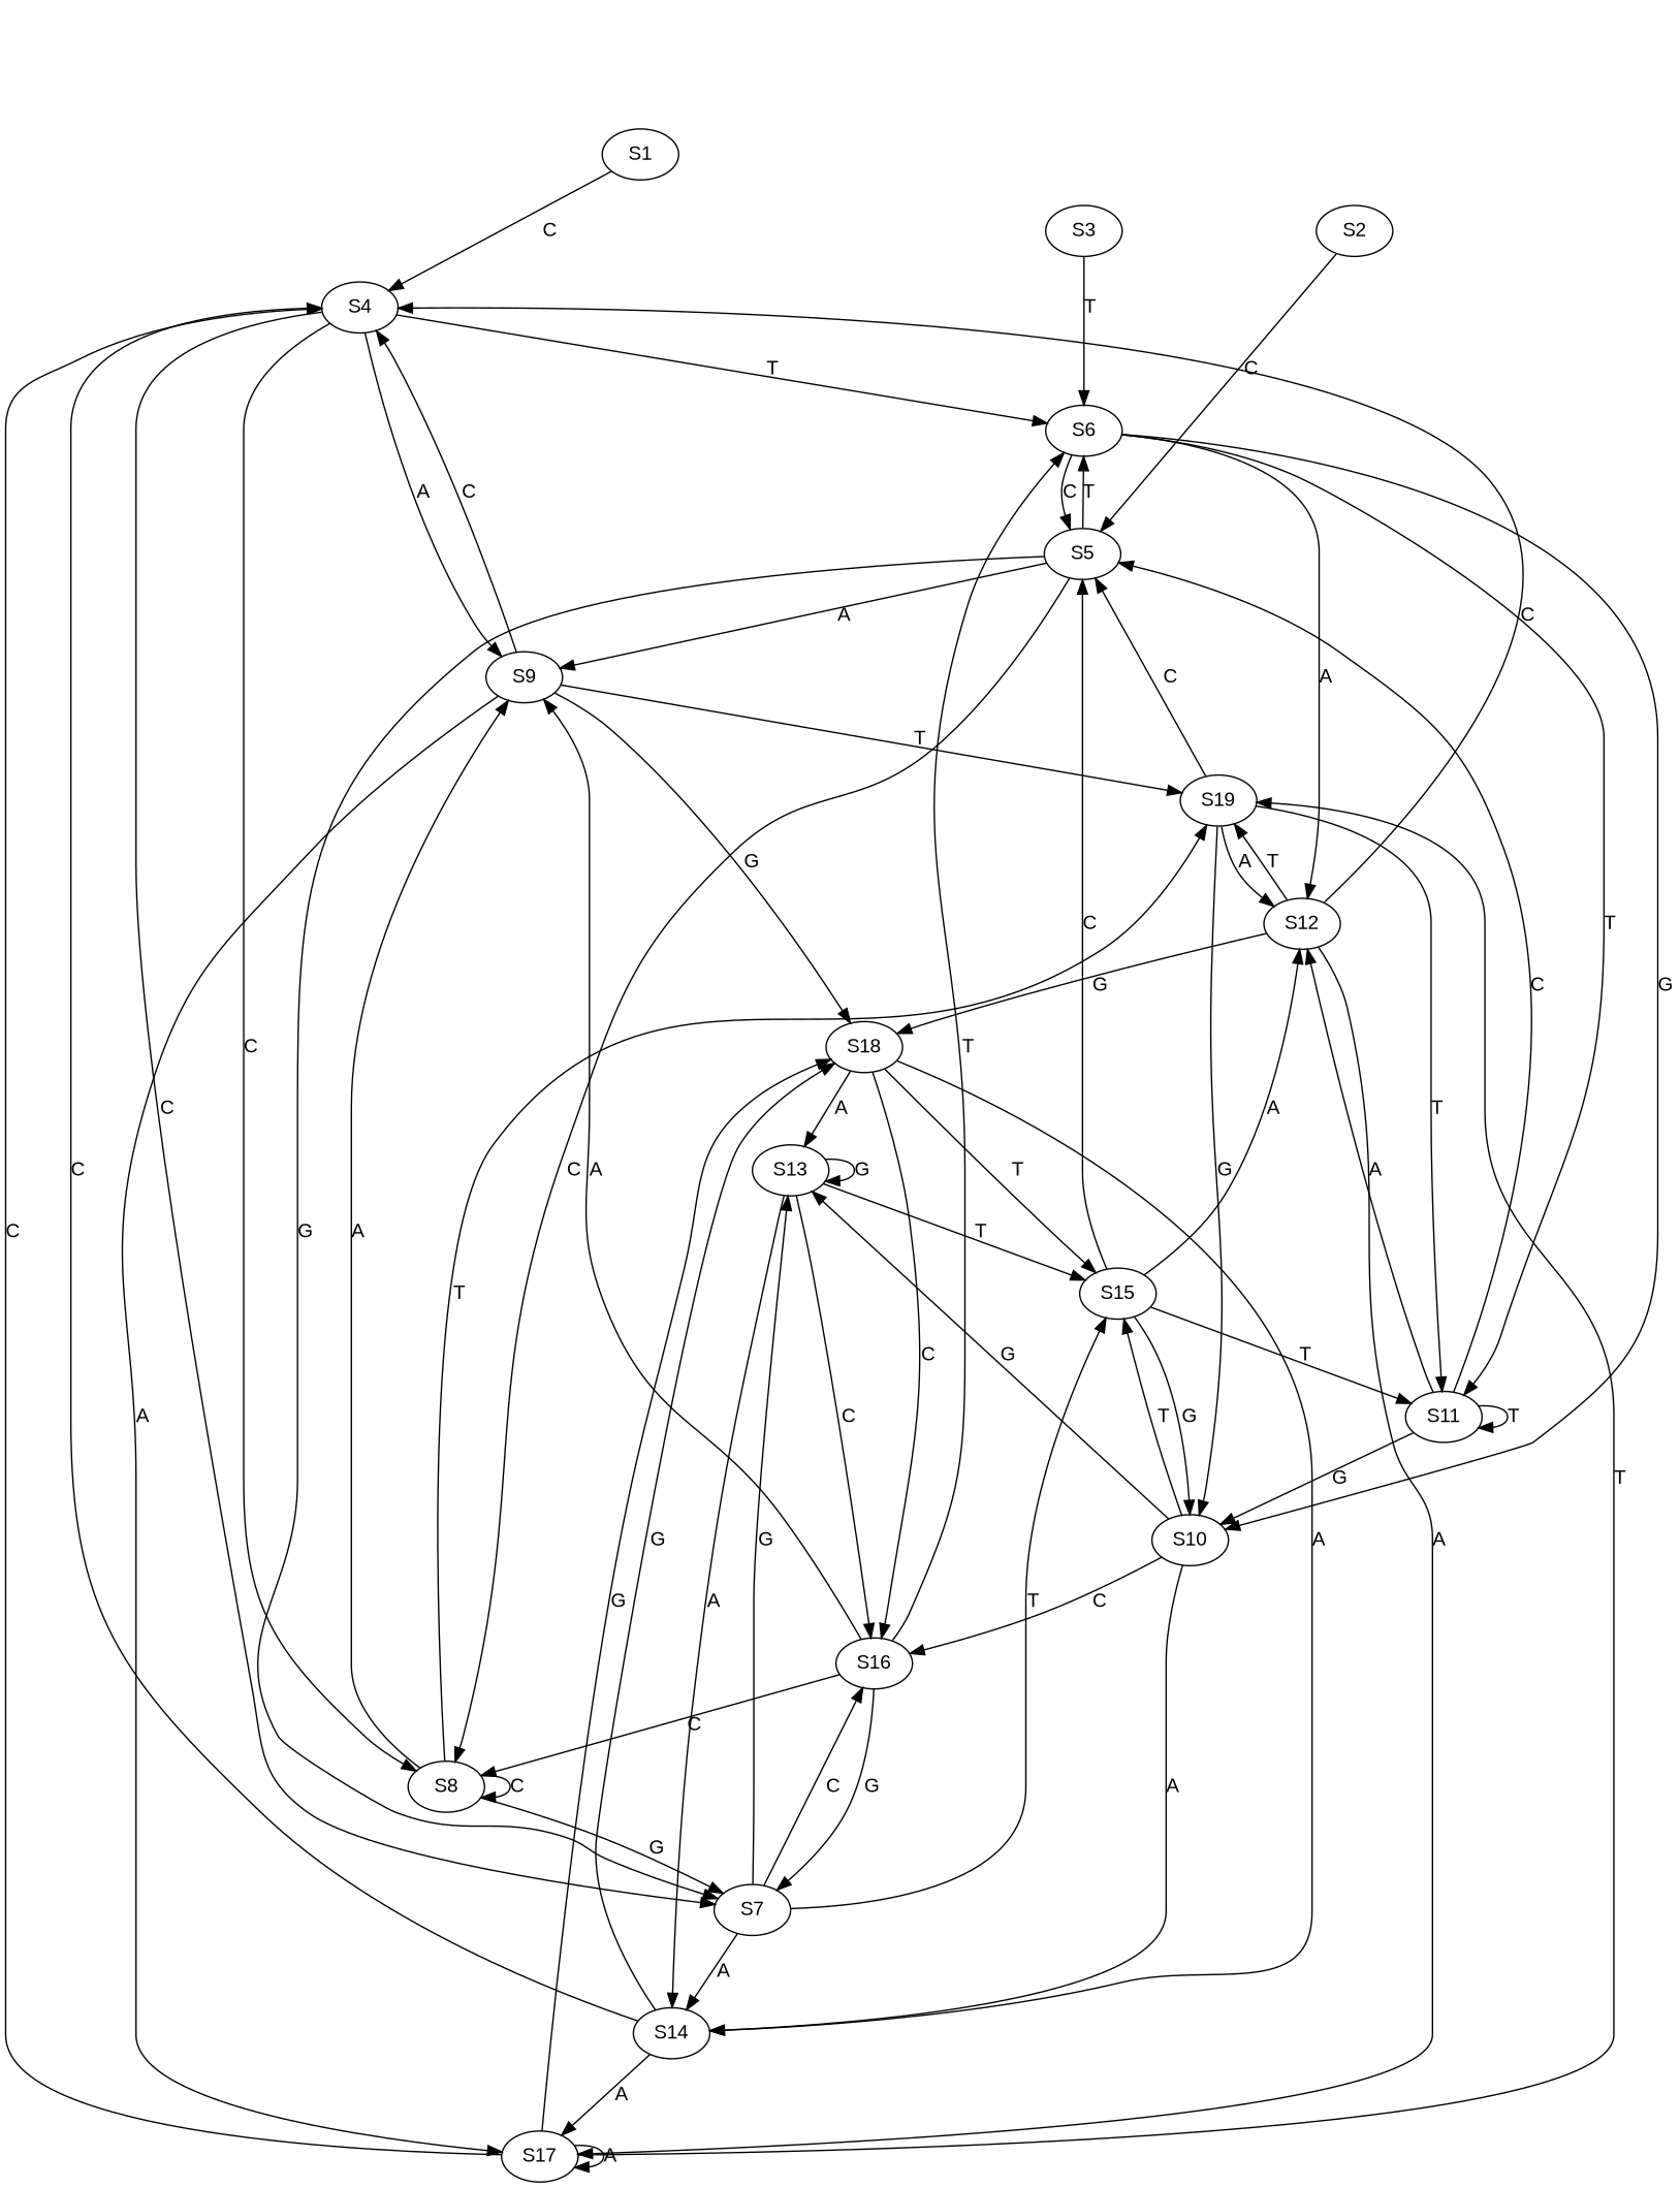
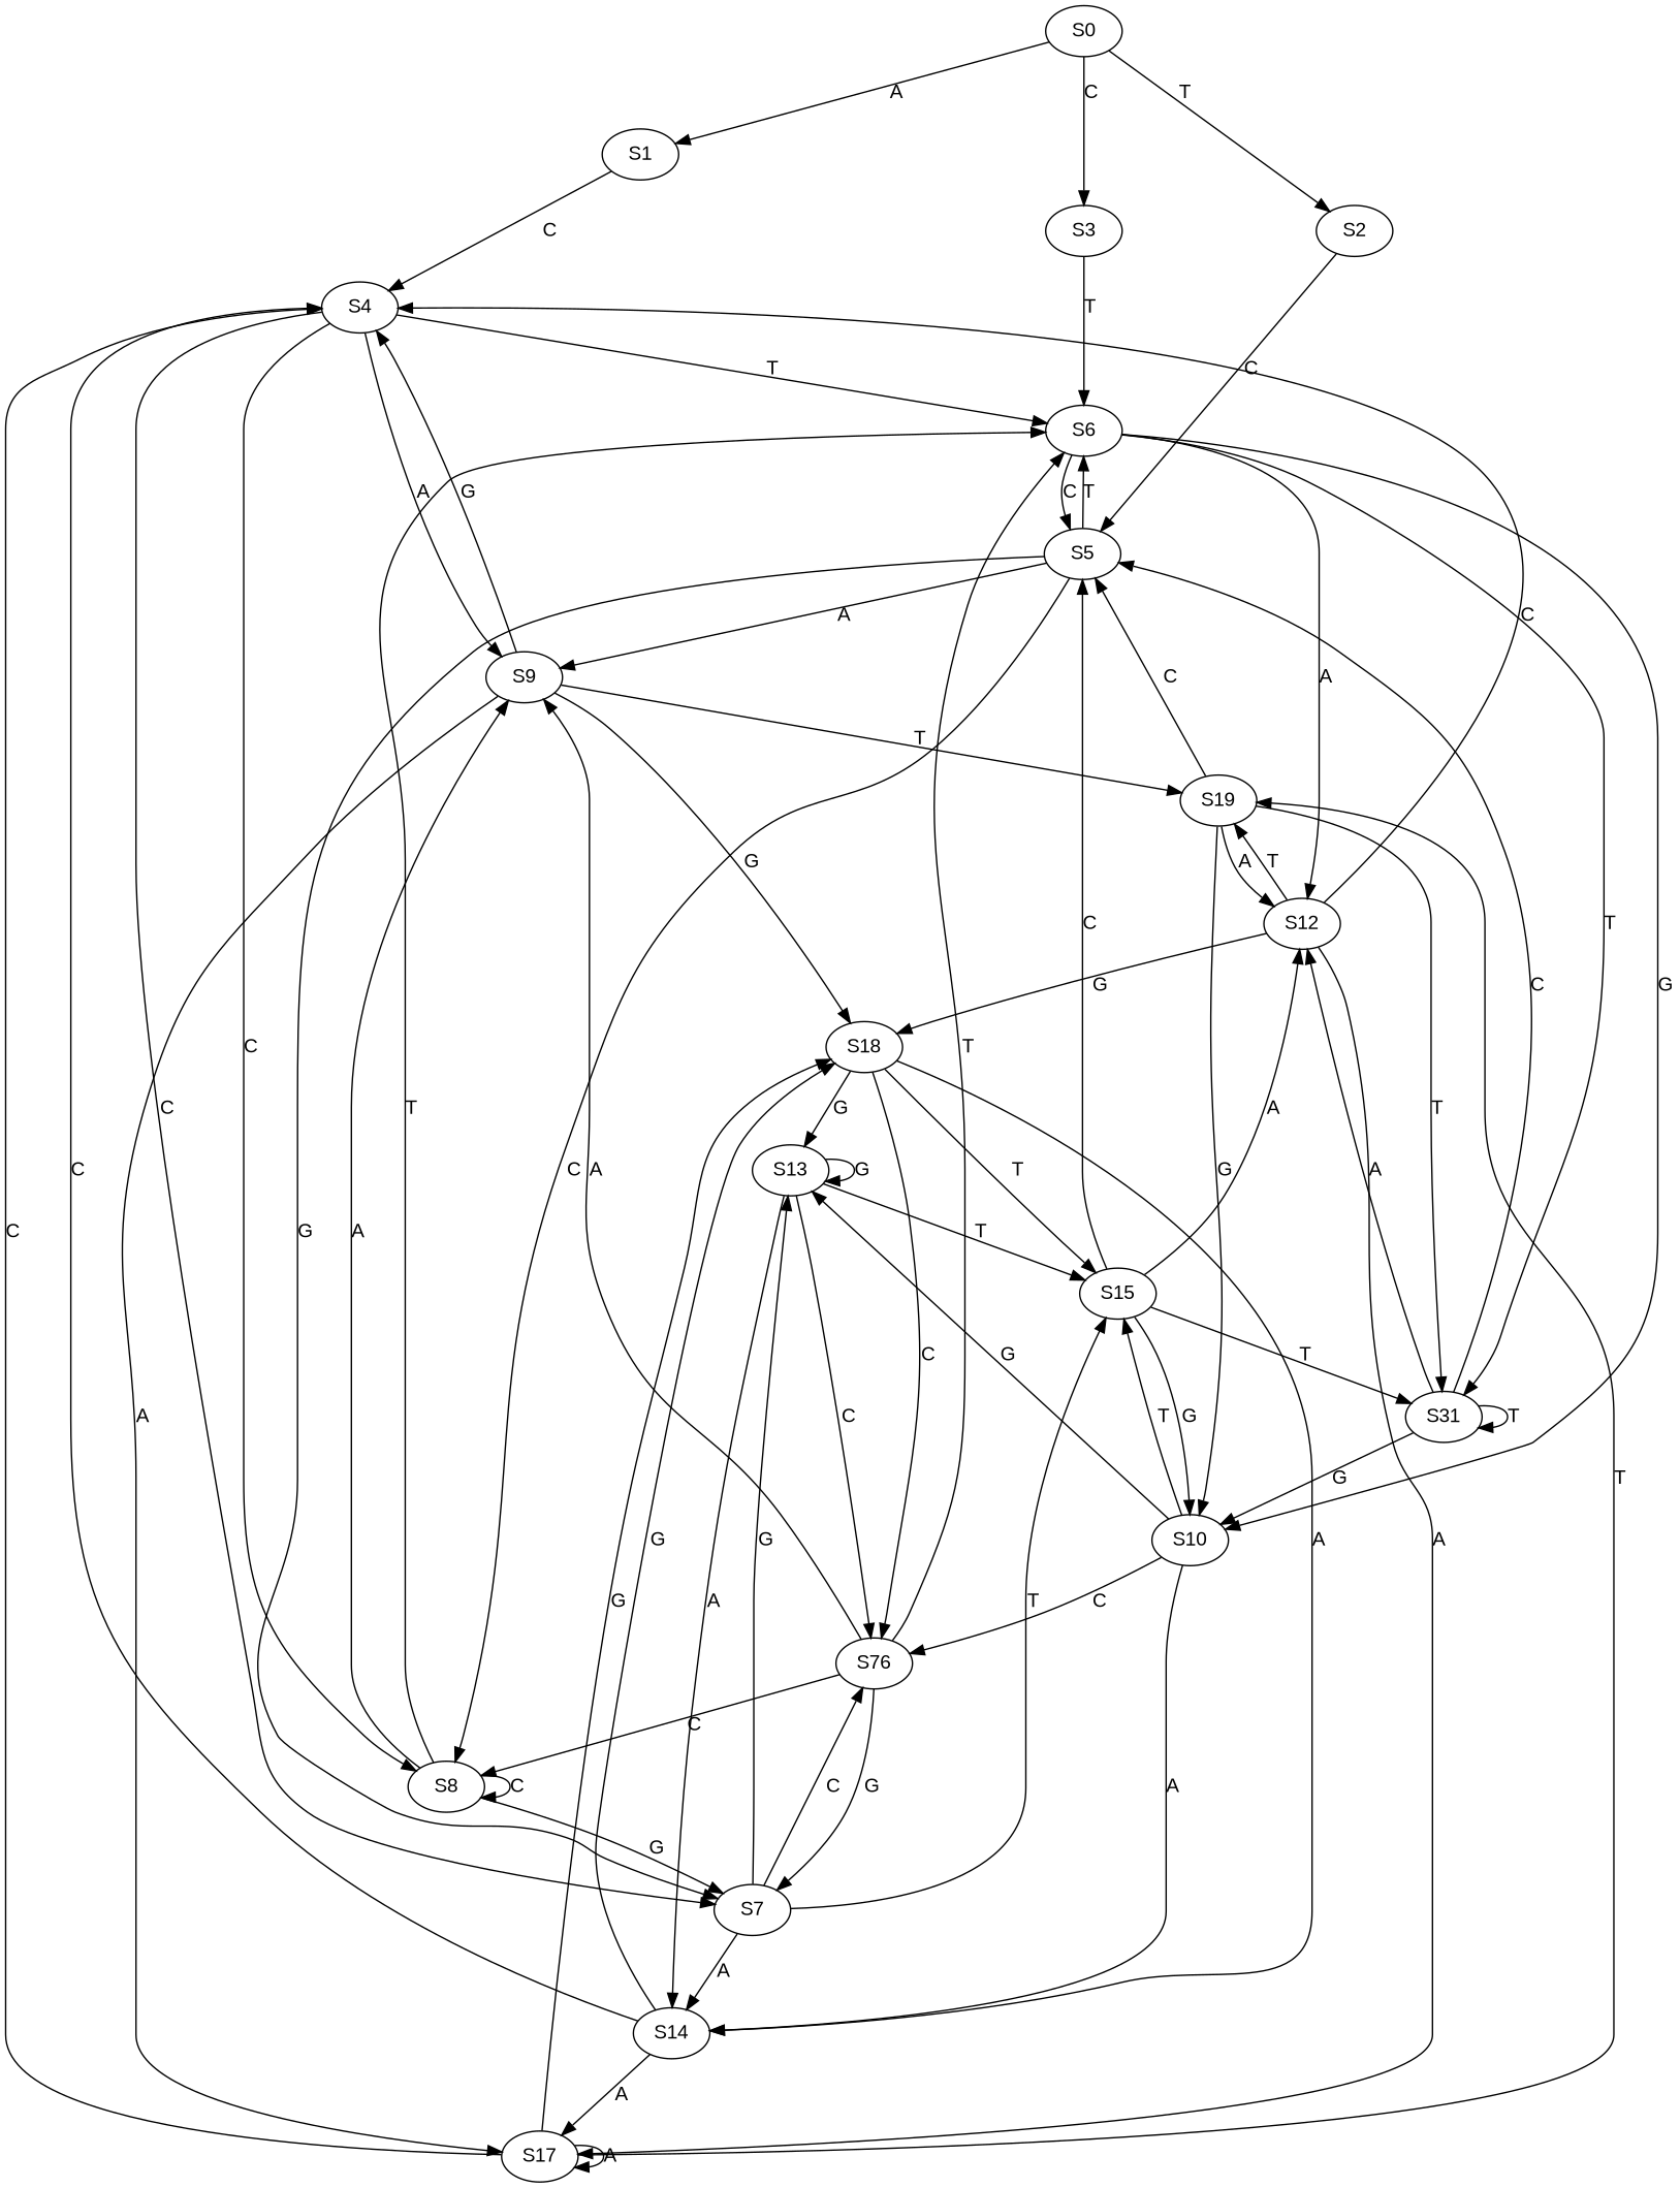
  strict digraph {
    fontname="Liberation Sans"
    node [fontname="Liberation Sans"]
    edge [fontname="Liberation Sans"]
+   S0
    S1
    S2
    S3
    S4
    S5
    S6
    S7
    S8
    S9
    S10
-   S11
+   S11 [label=S31]
    S12
    S13
    S14
    S15
-   S16
+   S16 [label=S76]
    S17
    S18
    S19
+   S0 -> S1 [label=A]
+   S0 -> S2 [label=T]
+   S0 -> S3 [label=C]
    S1 -> S4 [label=C]
    S2 -> S5 [label=C]
    S3 -> S6 [label=T]
    S4 -> S6 [label=T]
    S4 -> S7 [label=C]
    S4 -> S8 [label=C]
    S4 -> S9 [label=A]
    S5 -> S6 [label=T]
    S5 -> S7 [label=G]
    S5 -> S8 [label=C]
    S5 -> S9 [label=A]
    S6 -> S5 [label=C]
    S6 -> S10 [label=G]
    S6 -> S11 [label=T]
    S6 -> S12 [label=A]
    S7 -> S13 [label=G]
    S7 -> S14 [label=A]
    S7 -> S15 [label=T]
    S7 -> S16 [label=C]
-   S8 -> S19 [label=T]
+   S8 -> S6 [label=T]
    S8 -> S7 [label=G]
    S8 -> S8 [label=C]
    S8 -> S9 [label=A]
-   S9 -> S4 [label=C]
+   S9 -> S4 [label=G]
    S9 -> S17 [label=A]
    S9 -> S18 [label=G]
    S9 -> S19 [label=T]
    S10 -> S13 [label=G]
    S10 -> S14 [label=A]
    S10 -> S15 [label=T]
    S10 -> S16 [label=C]
    S11 -> S5 [label=C]
    S11 -> S10 [label=G]
    S11 -> S11 [label=T]
    S11 -> S12 [label=A]
    S12 -> S4 [label=C]
    S12 -> S17 [label=A]
    S12 -> S18 [label=G]
    S12 -> S19 [label=T]
    S13 -> S13 [label=G]
    S13 -> S14 [label=A]
    S13 -> S15 [label=T]
    S13 -> S16 [label=C]
    S14 -> S4 [label=C]
    S14 -> S17 [label=A]
    S14 -> S18 [label=G]
    S15 -> S5 [label=C]
    S15 -> S10 [label=G]
    S15 -> S11 [label=T]
    S15 -> S12 [label=A]
    S16 -> S6 [label=T]
    S16 -> S7 [label=G]
    S16 -> S8 [label=C]
    S16 -> S9 [label=A]
    S17 -> S4 [label=C]
    S17 -> S17 [label=A]
    S17 -> S18 [label=G]
    S17 -> S19 [label=T]
-   S18 -> S13 [label=A]
+   S18 -> S13 [label=G]
    S18 -> S14 [label=A]
    S18 -> S15 [label=T]
    S18 -> S16 [label=C]
    S19 -> S5 [label=C]
    S19 -> S10 [label=G]
    S19 -> S11 [label=T]
    S19 -> S12 [label=A]
  }
